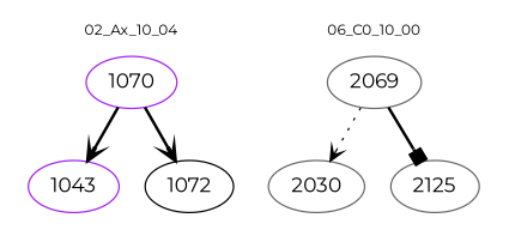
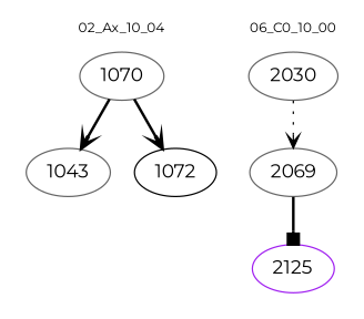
  digraph {
    fontname=Montserrat
    node [color=gray40 fontname=Montserrat]
    edge [arrowhead=vee color=black fontname=Montserrat style=bold]
-   n1 [color=purple label=1070]
-   n2 [color=purple label=1043]
+   n1 [label=1070]
+   n2 [label=1043]
    n3 [color=black label=1072]
    n4 [label=2069]
    n5 [label=2030]
-   n6 [label=2125]
+   n6 [color=purple label=2125]
    subgraph cluster_1 {
      color=white
      fontsize=10
      label="02_Ax_10_04"
      n1
      n2
      n3
    }
    subgraph cluster_2 {
      color=white
      fontsize=10
      label="06_C0_10_00"
      n4
      n5
      n6
    }
    n1 -> n2
    n1 -> n3
-   n4 -> n5 [style=dotted]
+   n5 -> n4 [style=dotted]
    n4 -> n6 [arrowhead=box]
  }
